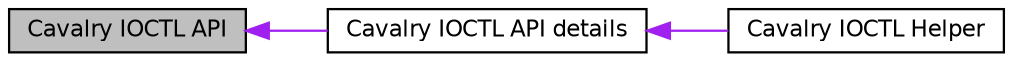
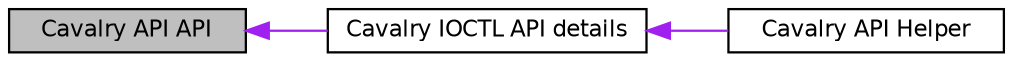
  digraph {
    rankdir=LR
    node [color=black fontname=Helvetica fontsize=10 shape=box]
    edge [color=purple dir=back fontname=Helvetica fontsize=10 labelfontname=Helvetica labelfontsize=10 shape=plaintext style=solid]
-   n1 [fillcolor=grey75 fontcolor=black height=0.2 label="Cavalry IOCTL API" style=filled width=0.4]
+   n1 [fillcolor=grey75 fontcolor=black height=0.2 label="Cavalry API API" style=filled width=0.4]
    n2 [height=0.2 label="Cavalry IOCTL API details" width=0.4]
-   n3 [height=0.2 label="Cavalry IOCTL Helper" width=0.4]
+   n3 [height=0.2 label="Cavalry API Helper" width=0.4]
    n1 -> n2
    n2 -> n3
  }
